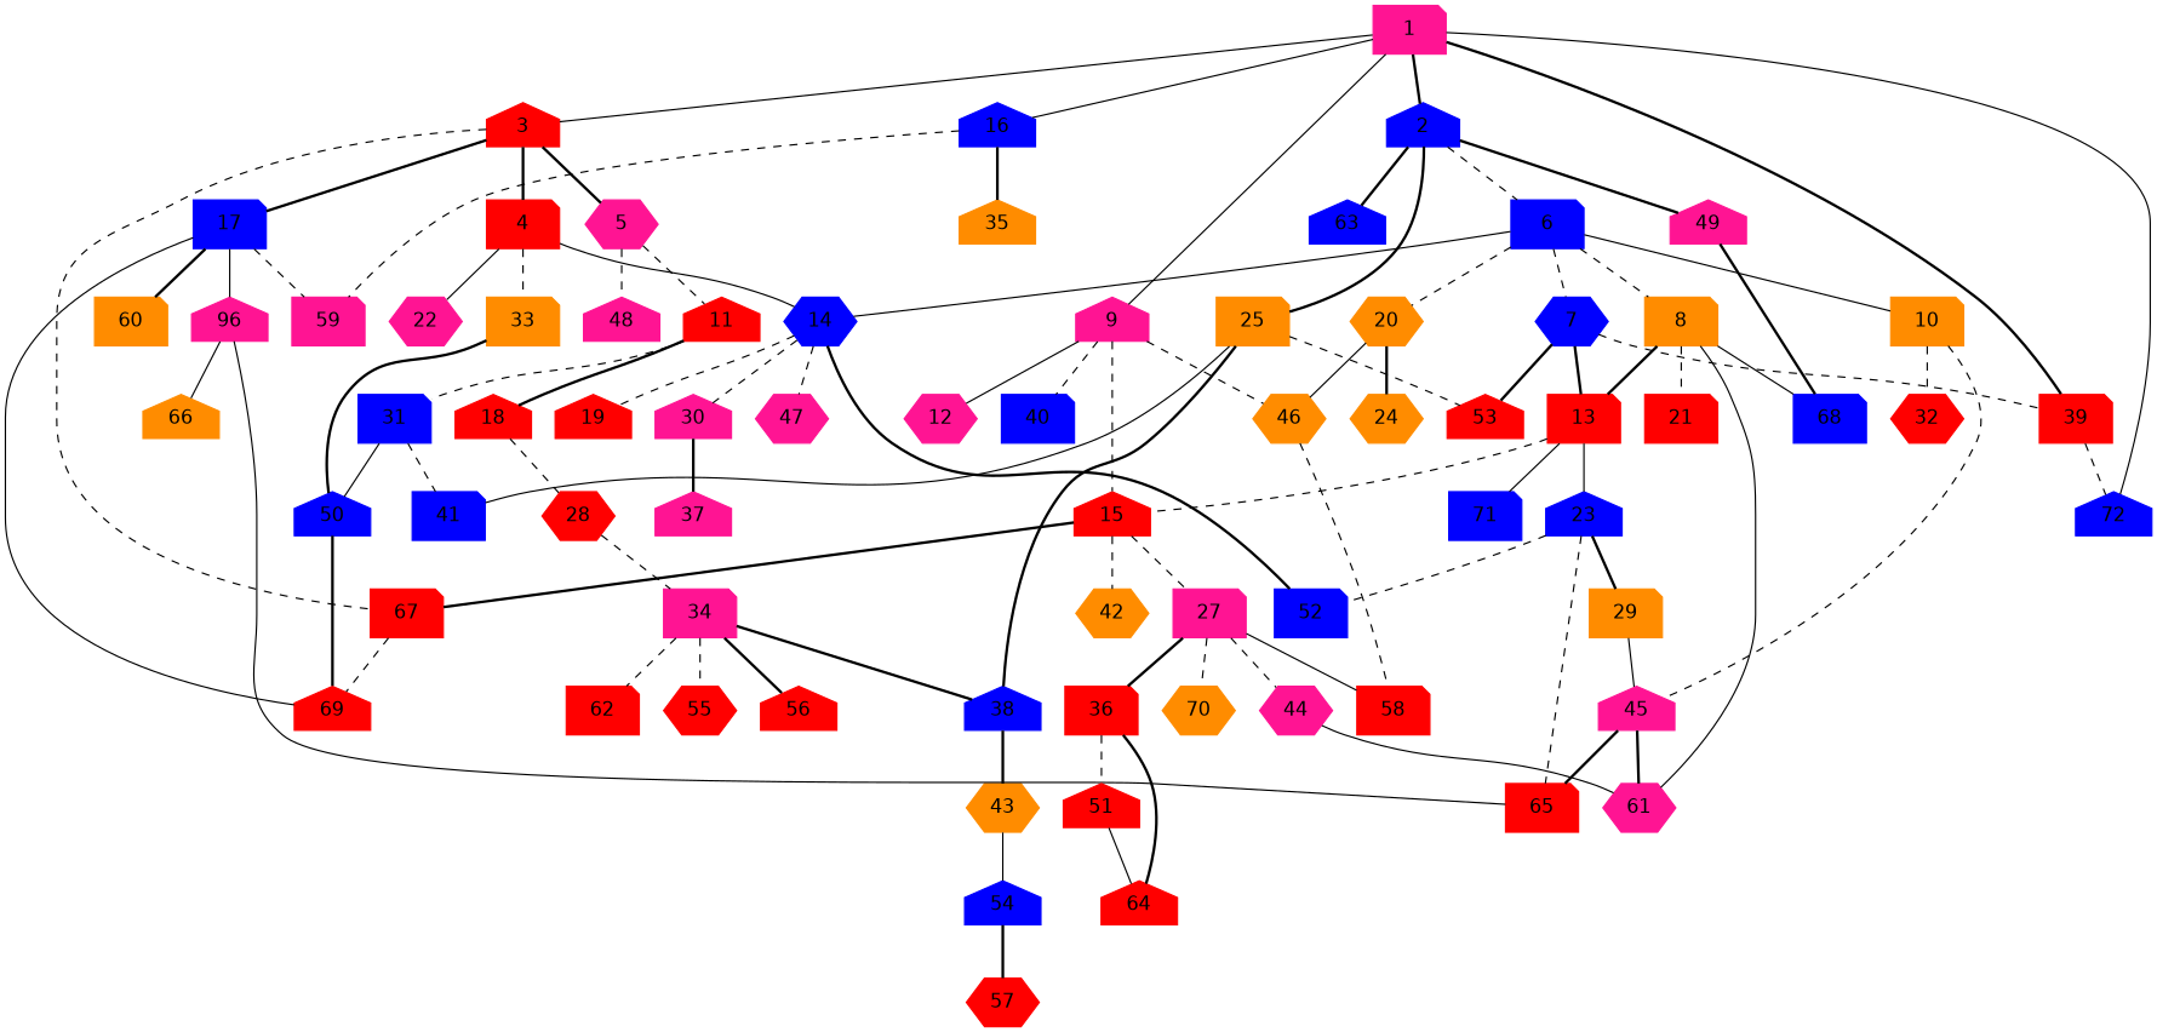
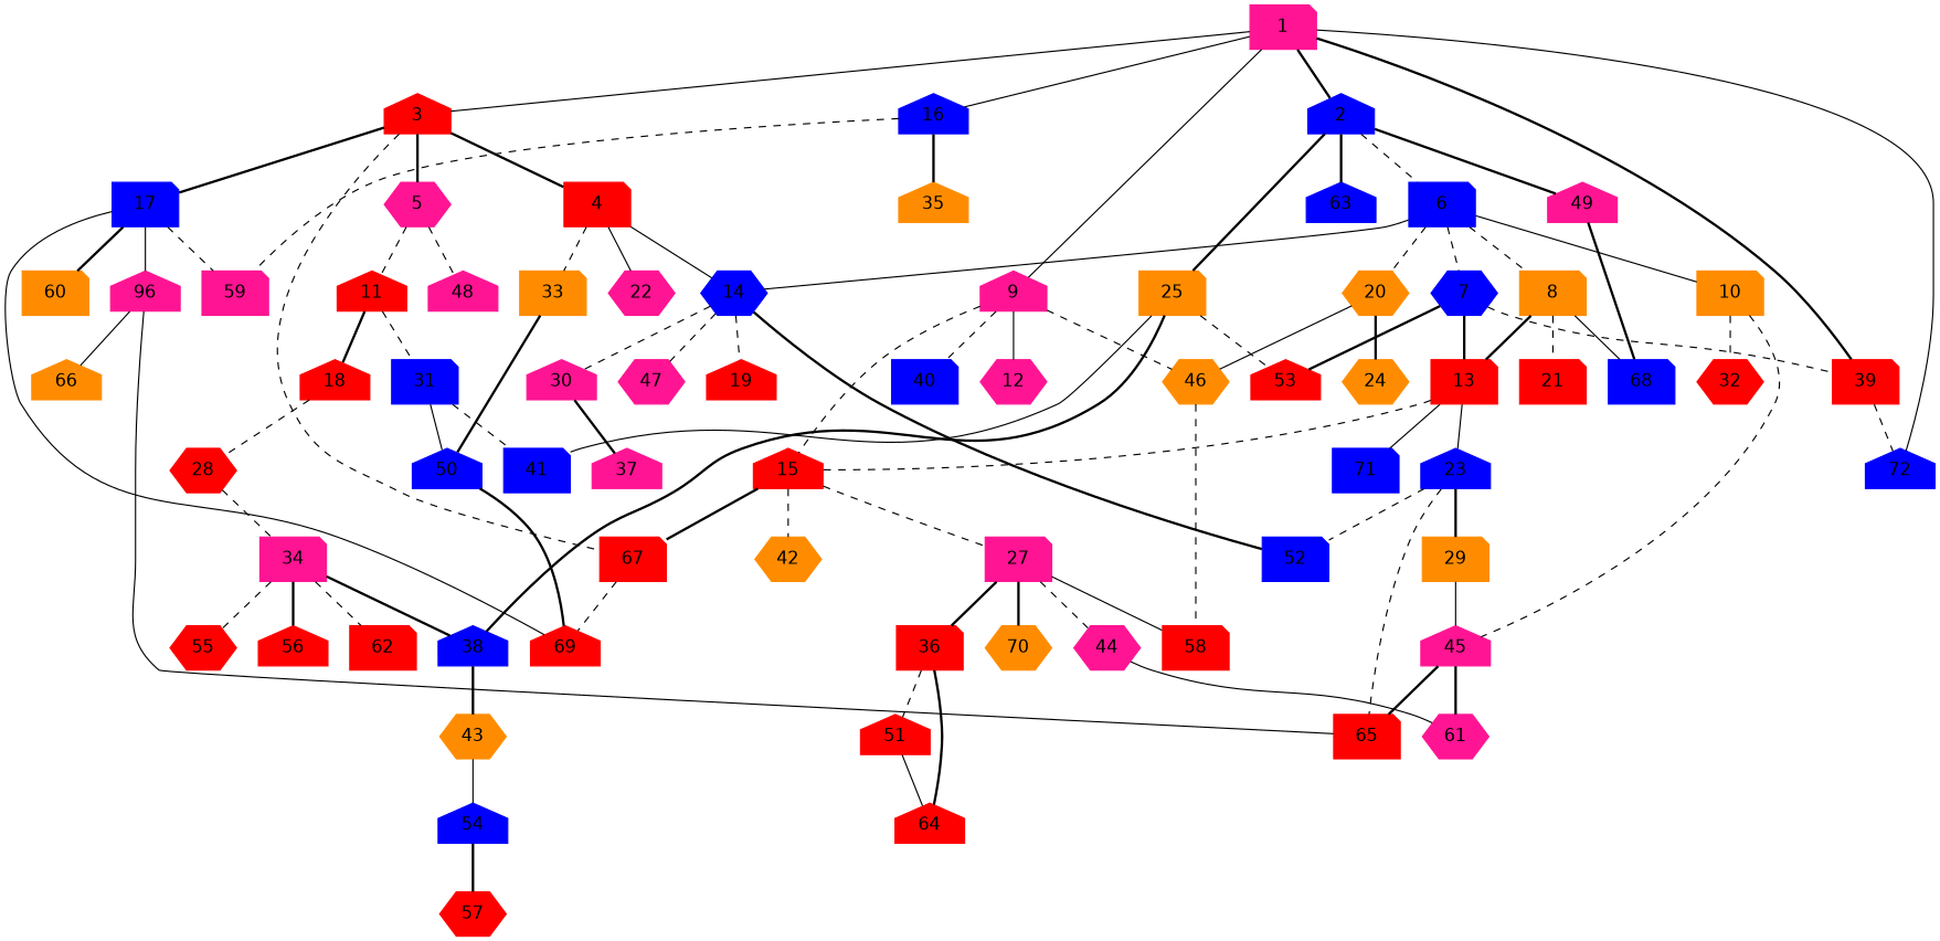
  graph {
    fontname="DejaVu Sans"
    node [color=red fontname="DejaVu Sans" shape=note style=filled]
    edge [fontname="DejaVu Sans" style=dashed]
    1 [color=deeppink]
    2 [color=blue shape=house]
    3 [shape=house]
    9 [color=deeppink shape=house]
    16 [color=blue shape=house]
    39
    72 [color=blue shape=house]
    6 [color=blue]
    25 [color=darkorange]
    49 [color=deeppink shape=house]
    63 [color=blue shape=house]
    4
    5 [color=deeppink shape=hexagon]
    17 [color=blue]
    67
    12 [color=deeppink shape=hexagon]
    15 [shape=house]
    40 [color=blue]
    46 [color=darkorange shape=hexagon]
    35 [color=darkorange shape=house]
    59 [color=deeppink]
    14 [color=blue shape=hexagon]
    7 [color=blue shape=hexagon]
    8 [color=darkorange]
    10 [color=darkorange]
    20 [color=darkorange shape=hexagon]
    53 [shape=house]
    38 [color=blue shape=house]
    41 [color=blue]
    68 [color=blue]
    22 [color=deeppink shape=hexagon]
    33 [color=darkorange]
    11 [shape=house]
    48 [color=deeppink shape=house]
    n35 [color=deeppink label=96 shape=house]
    60 [color=darkorange]
    69 [shape=house]
    19 [shape=house]
    30 [color=deeppink shape=house]
    47 [color=deeppink shape=hexagon]
    52 [color=blue]
    50 [color=blue shape=house]
    18 [shape=house]
    31 [color=blue]
    13
    21
    61 [color=deeppink shape=hexagon]
    32 [shape=hexagon]
    45 [color=deeppink shape=house]
    24 [color=darkorange shape=hexagon]
    23 [color=blue shape=house]
    71 [color=blue]
    27 [color=deeppink]
    42 [color=darkorange shape=hexagon]
    58
    65
    28 [shape=hexagon]
    29 [color=darkorange]
    37 [color=deeppink shape=house]
    36
    44 [color=deeppink shape=hexagon]
    70 [color=darkorange shape=hexagon]
    66 [color=darkorange shape=house]
    34 [color=deeppink]
    43 [color=darkorange shape=hexagon]
    51 [shape=house]
    64 [shape=house]
    55 [shape=hexagon]
    56 [shape=house]
    62
    54 [color=blue shape=house]
    57 [shape=hexagon]
    1 -- 2 [style=bold]
    1 -- 3 [style=solid]
    1 -- 9 [style=solid]
    1 -- 16 [style=solid]
    1 -- 39 [style=bold]
    1 -- 72 [style=solid]
    2 -- 6
    2 -- 25 [style=bold]
    2 -- 49 [style=bold]
    2 -- 63 [style=bold]
    3 -- 4 [style=bold]
    3 -- 5 [style=bold]
    3 -- 17 [style=bold]
    3 -- 67
    9 -- 12 [style=solid]
    9 -- 15
    9 -- 40
    9 -- 46
    16 -- 35 [style=bold]
    16 -- 59
    39 -- 72
    6 -- 14 [style=solid]
    6 -- 7
    6 -- 8
    6 -- 10 [style=solid]
    6 -- 20
    25 -- 53
    25 -- 38 [style=bold]
    25 -- 41 [style=solid]
    49 -- 68 [style=bold]
    4 -- 14 [style=solid]
    4 -- 22 [style=solid]
    4 -- 33
    5 -- 11
    5 -- 48
    17 -- 59
    17 -- n35 [style=solid]
    17 -- 60 [style=bold]
    17 -- 69 [style=solid]
    67 -- 69
    15 -- 67 [style=bold]
    15 -- 27
    15 -- 42
    46 -- 58
    14 -- 19
    14 -- 30
    14 -- 47
    14 -- 52 [style=bold]
    7 -- 39
    7 -- 53 [style=bold]
    7 -- 13 [style=bold]
    8 -- 68 [style=solid]
    8 -- 13 [style=bold]
    8 -- 21
-   8 -- 61 [style=solid]
    10 -- 32
    10 -- 45
    20 -- 46 [style=solid]
    20 -- 24 [style=bold]
    38 -- 43 [style=bold]
    33 -- 50 [style=bold]
    11 -- 18 [style=bold]
    11 -- 31
    n35 -- 65 [style=solid]
    n35 -- 66 [style=solid]
    30 -- 37 [style=bold]
    50 -- 69 [style=bold]
    18 -- 28
    31 -- 41
    31 -- 50 [style=solid]
    13 -- 15
    13 -- 23 [style=solid]
    13 -- 71 [style=solid]
    45 -- 61 [style=bold]
    45 -- 65 [style=bold]
    23 -- 52
    23 -- 65
    23 -- 29 [style=bold]
    27 -- 58 [style=solid]
    27 -- 36 [style=bold]
    27 -- 44
-   27 -- 70
+   27 -- 70 [style=bold]
    28 -- 34
    29 -- 45 [style=solid]
    36 -- 51
    36 -- 64 [style=bold]
    44 -- 61 [style=solid]
    34 -- 38 [style=bold]
    34 -- 55
    34 -- 56 [style=bold]
    34 -- 62
    43 -- 54 [style=solid]
    51 -- 64 [style=solid]
    54 -- 57 [style=bold]
  }
